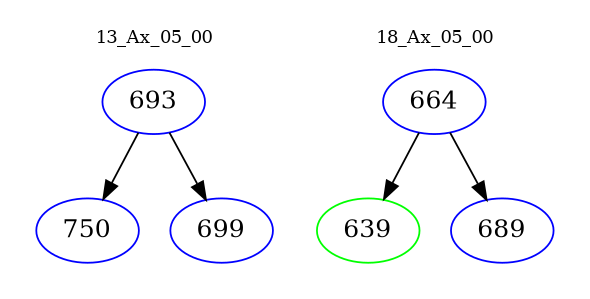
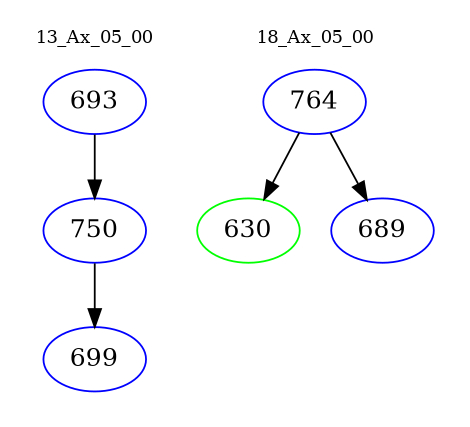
  digraph {
    node [color=blue]
    edge [color=black]
    n1 [label=693]
    n2 [label=750]
    n3 [label=699]
-   n4 [label=664]
-   n5 [color=green label=639]
+   n4 [label=764]
+   n5 [color=green label=630]
    n6 [label=689]
    subgraph cluster_1 {
      color=white
      fontsize=10
      label="13_Ax_05_00"
      n1
      n2
      n3
    }
    subgraph cluster_2 {
      color=white
      fontsize=10
      label="18_Ax_05_00"
      n4
      n5
      n6
    }
    n1 -> n2
-   n1 -> n3
+   n2 -> n3
    n4 -> n5
    n4 -> n6
  }
